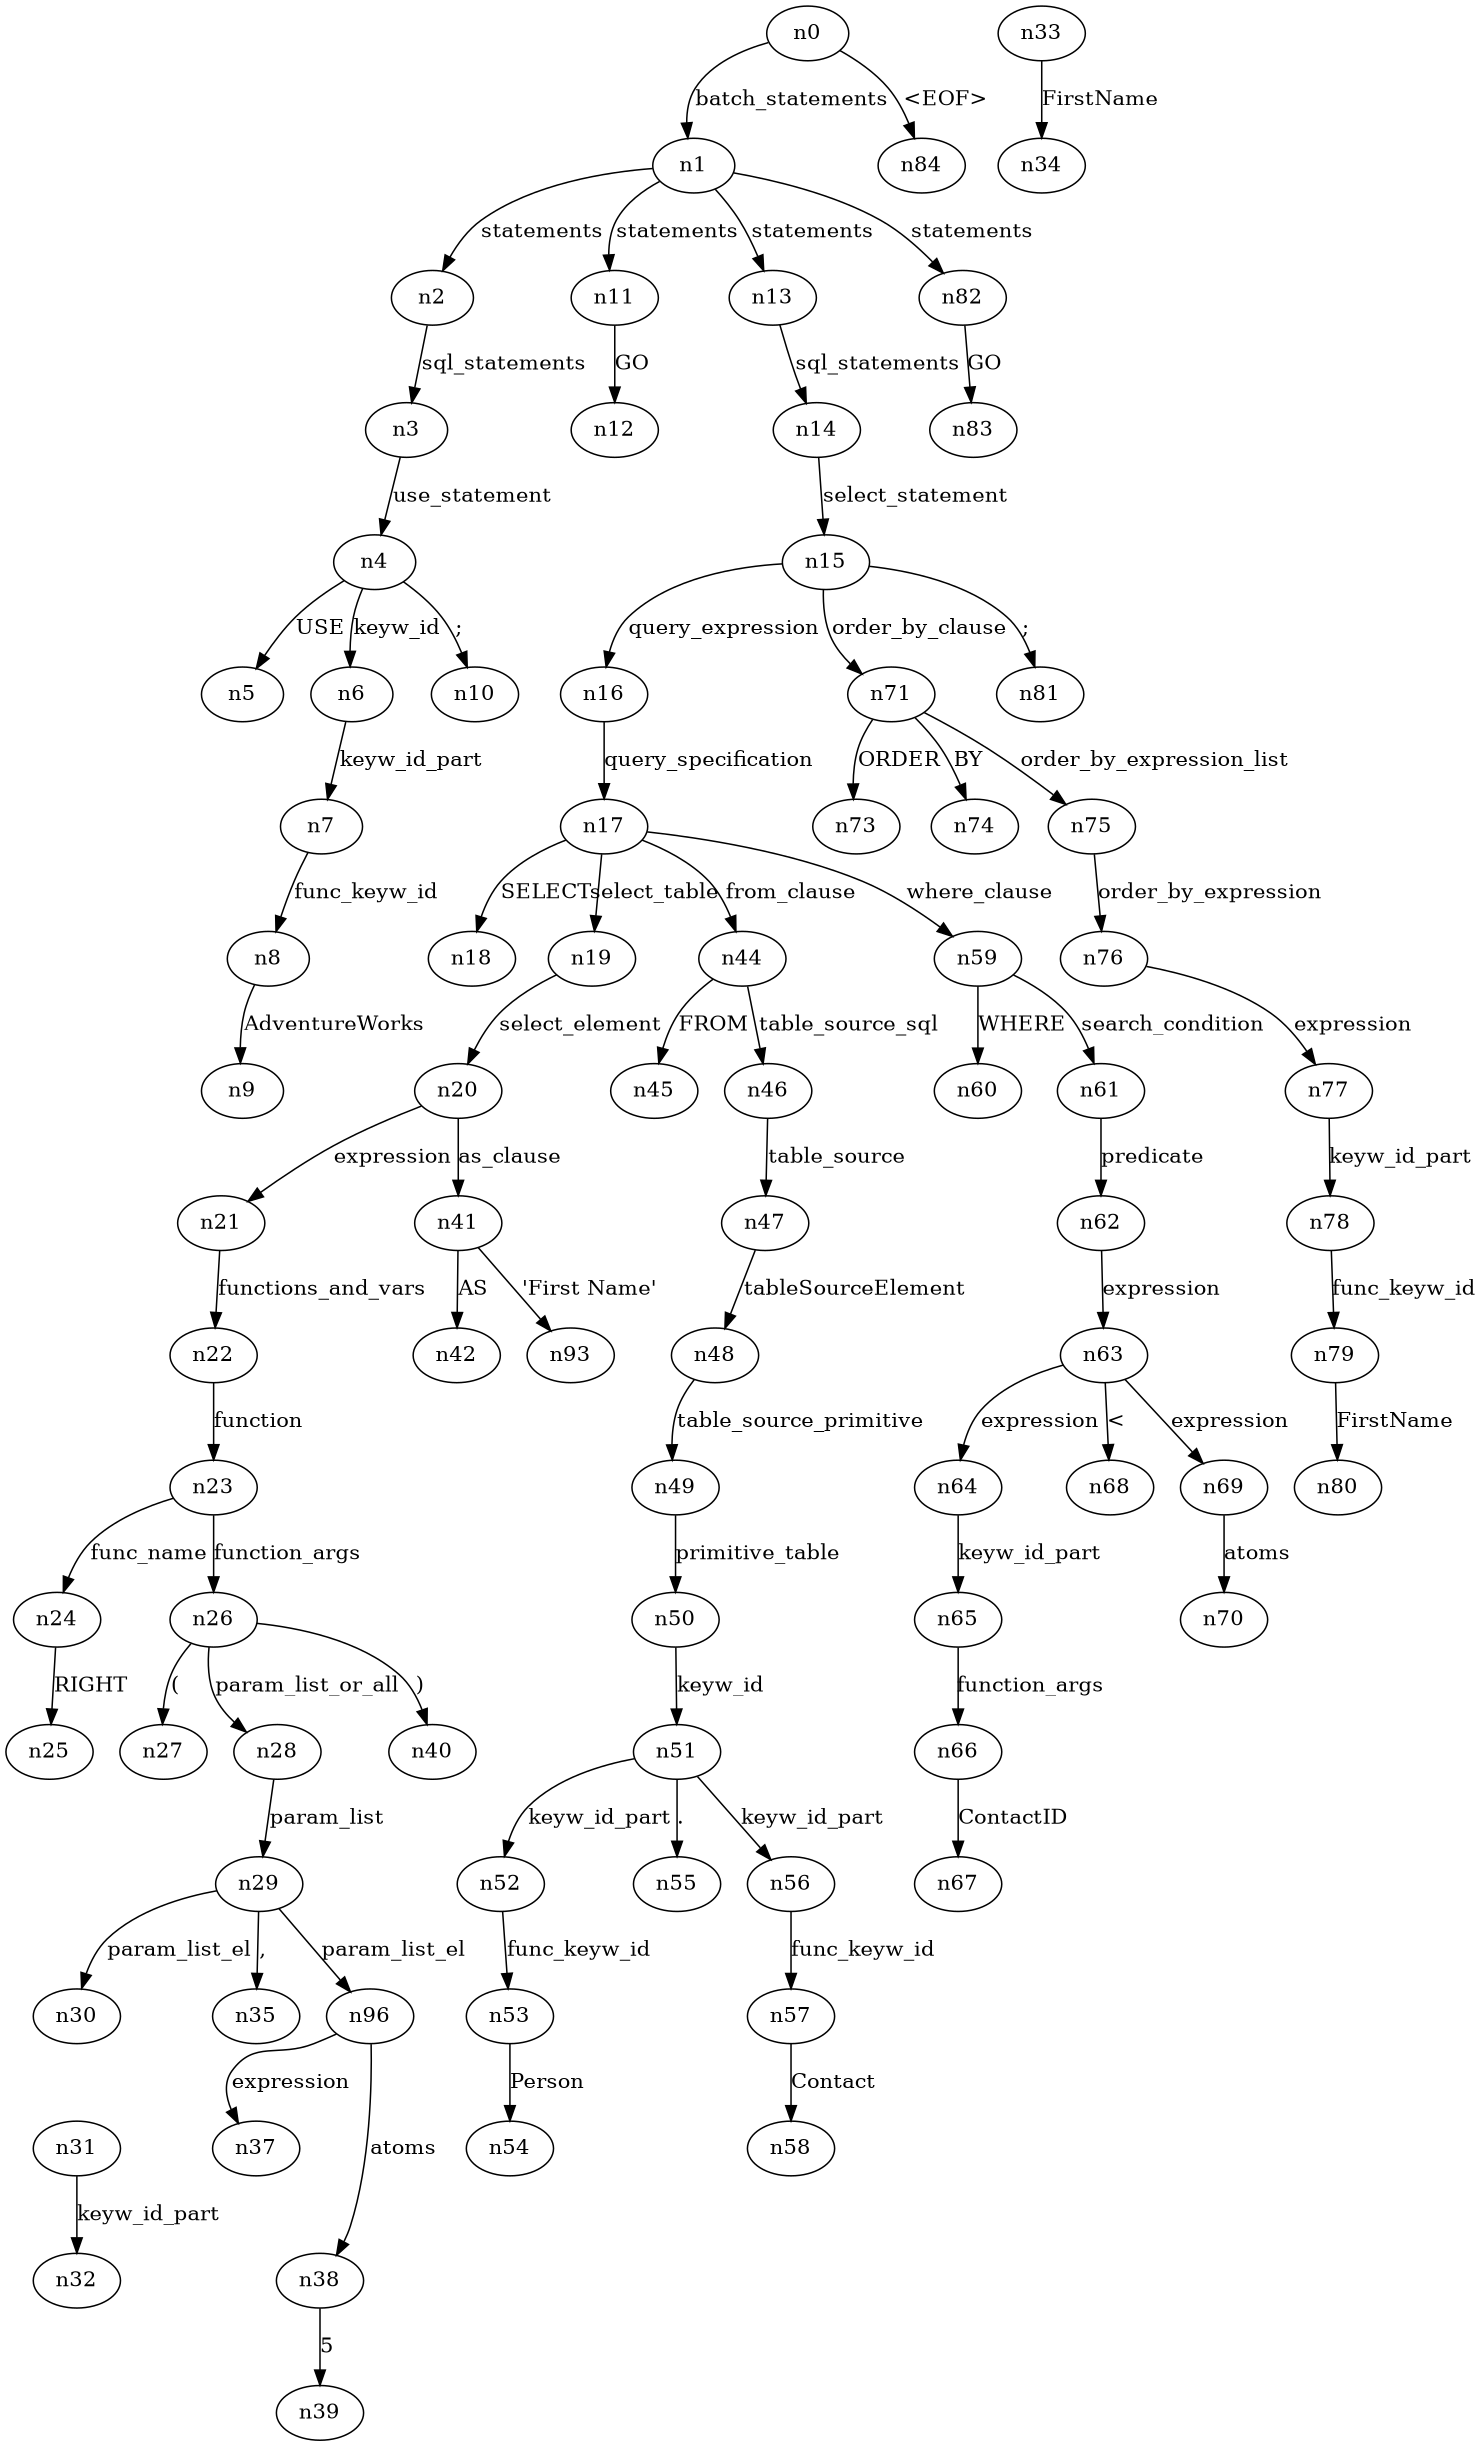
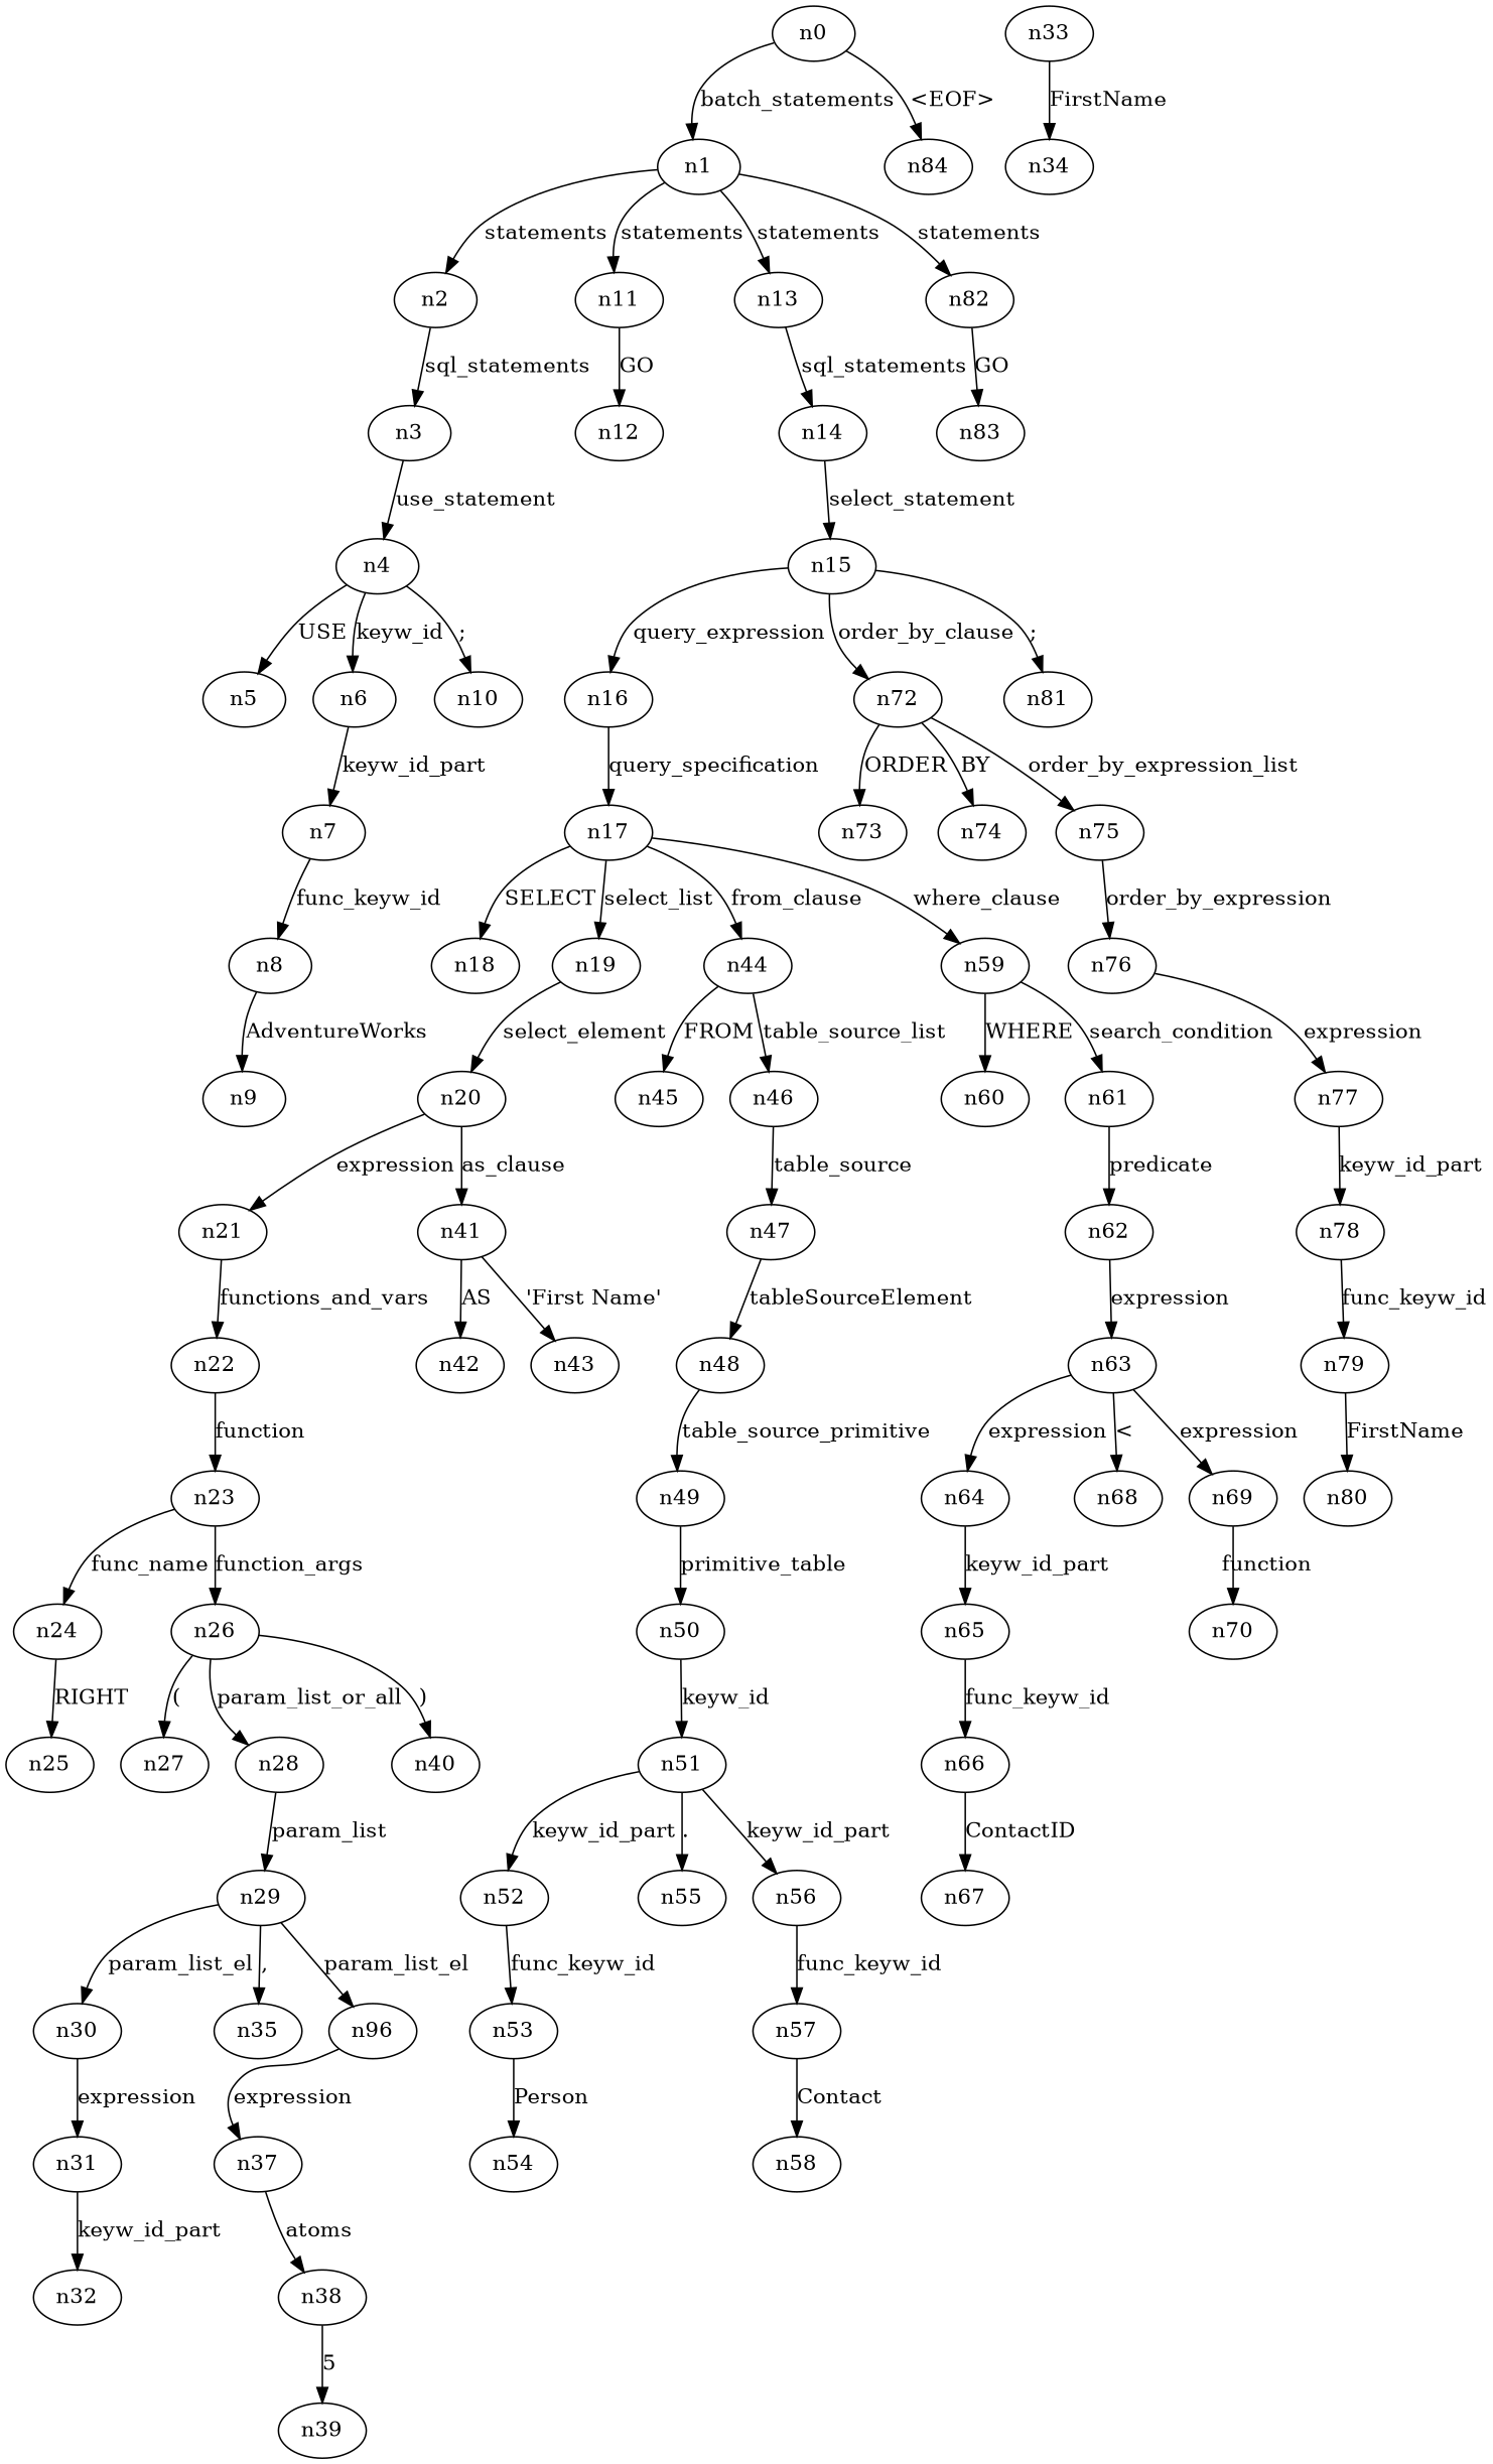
  digraph {
    n0
    n1
    n84
    n2
    n11
    n13
    n82
    n3
    n12
    n14
    n83
    n4
    n5
    n6
    n10
    n7
    n8
    n9
    n15
    n16
-   n72 [label=n71]
+   n72
    n81
    n17
    n73
    n74
    n75
    n18
    n19
    n44
    n59
    n20
    n45
    n46
    n60
    n61
    n21
    n41
    n22
    n42
-   n43 [label=n93]
+   n43
    n23
    n24
    n26
    n25
    n27
    n28
    n40
    n29
    n30
    n35
    n36 [label=n96]
    n31
    n37
    n32
    n33
    n34
    n38
    n39
    n47
    n48
    n49
    n50
    n51
    n52
    n55
    n56
    n53
    n57
    n54
    n58
    n62
    n63
    n64
    n68
    n69
    n65
    n70
    n66
    n67
    n76
    n77
    n78
    n79
    n80
    n0 -> n1 [label=batch_statements]
    n0 -> n84 [label="<EOF>"]
    n1 -> n2 [label=statements]
    n1 -> n11 [label=statements]
    n1 -> n13 [label=statements]
    n1 -> n82 [label=statements]
    n2 -> n3 [label=sql_statements]
    n11 -> n12 [label=GO]
    n13 -> n14 [label=sql_statements]
    n82 -> n83 [label=GO]
    n3 -> n4 [label=use_statement]
    n14 -> n15 [label=select_statement]
    n4 -> n5 [label=USE]
    n4 -> n6 [label=keyw_id]
    n4 -> n10 [label=";"]
    n6 -> n7 [label=keyw_id_part]
    n7 -> n8 [label=func_keyw_id]
    n8 -> n9 [label=AdventureWorks]
    n15 -> n16 [label=query_expression]
    n15 -> n72 [label=order_by_clause]
    n15 -> n81 [label=";"]
    n16 -> n17 [label=query_specification]
    n72 -> n73 [label=ORDER]
    n72 -> n74 [label=BY]
    n72 -> n75 [label=order_by_expression_list]
    n17 -> n18 [label=SELECT]
-   n17 -> n19 [label=select_table]
+   n17 -> n19 [label=select_list]
    n17 -> n44 [label=from_clause]
    n17 -> n59 [label=where_clause]
    n75 -> n76 [label=order_by_expression]
    n19 -> n20 [label=select_element]
    n44 -> n45 [label=FROM]
-   n44 -> n46 [label=table_source_sql]
+   n44 -> n46 [label=table_source_list]
    n59 -> n60 [label=WHERE]
    n59 -> n61 [label=search_condition]
    n20 -> n21 [label=expression]
    n20 -> n41 [label=as_clause]
    n46 -> n47 [label=table_source]
    n61 -> n62 [label=predicate]
    n21 -> n22 [label=functions_and_vars]
    n41 -> n42 [label=AS]
    n41 -> n43 [label="'First Name'"]
    n22 -> n23 [label=function]
    n23 -> n24 [label=func_name]
    n23 -> n26 [label=function_args]
    n24 -> n25 [label=RIGHT]
    n26 -> n27 [label="("]
    n26 -> n28 [label=param_list_or_all]
    n26 -> n40 [label=")"]
    n28 -> n29 [label=param_list]
    n29 -> n30 [label=param_list_el]
    n29 -> n35 [label=","]
    n29 -> n36 [label=param_list_el]
+   n30 -> n31 [label=expression]
    n36 -> n37 [label=expression]
    n31 -> n32 [label=keyw_id_part]
-   n36 -> n38 [label=atoms]
+   n37 -> n38 [label=atoms]
    n33 -> n34 [label=FirstName]
    n38 -> n39 [label=5]
    n47 -> n48 [label=tableSourceElement]
    n48 -> n49 [label=table_source_primitive]
    n49 -> n50 [label=primitive_table]
    n50 -> n51 [label=keyw_id]
    n51 -> n52 [label=keyw_id_part]
    n51 -> n55 [label="."]
    n51 -> n56 [label=keyw_id_part]
    n52 -> n53 [label=func_keyw_id]
    n56 -> n57 [label=func_keyw_id]
    n53 -> n54 [label=Person]
    n57 -> n58 [label=Contact]
    n62 -> n63 [label=expression]
    n63 -> n64 [label=expression]
    n63 -> n68 [label="<"]
    n63 -> n69 [label=expression]
    n64 -> n65 [label=keyw_id_part]
-   n69 -> n70 [label=atoms]
-   n65 -> n66 [label=function_args]
+   n69 -> n70 [label=function]
+   n65 -> n66 [label=func_keyw_id]
    n66 -> n67 [label=ContactID]
    n76 -> n77 [label=expression]
    n77 -> n78 [label=keyw_id_part]
    n78 -> n79 [label=func_keyw_id]
    n79 -> n80 [label=FirstName]
  }
